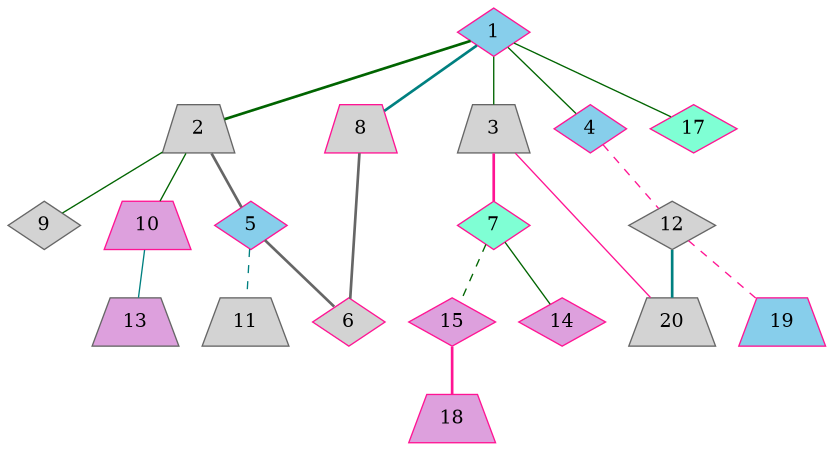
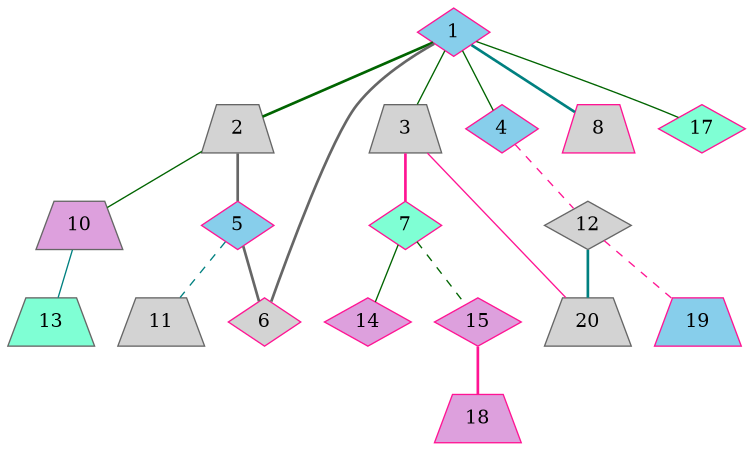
  graph {
    node [color=deeppink fillcolor=lightgrey shape=diamond style=filled]
    edge [color=darkgreen style=bold]
    1 [fillcolor=skyblue]
    2 [color=gray40 shape=trapezium]
    3 [color=gray40 shape=trapezium]
    4 [fillcolor=skyblue]
    6
    8 [shape=trapezium]
    17 [fillcolor=aquamarine]
    5 [fillcolor=skyblue]
-   9 [color=gray40]
-   10 [fillcolor=plum shape=trapezium]
+   10 [color=gray40 fillcolor=plum shape=trapezium]
    7 [fillcolor=aquamarine]
    20 [color=gray40 shape=trapezium]
    12 [color=gray40]
    11 [color=gray40 shape=trapezium]
-   13 [color=gray40 fillcolor=plum shape=trapezium]
+   13 [color=gray40 fillcolor=aquamarine shape=trapezium]
    14 [fillcolor=plum]
    15 [fillcolor=plum]
    19 [fillcolor=skyblue shape=trapezium]
    18 [fillcolor=plum shape=trapezium]
    1 -- 2
    1 -- 3 [style=solid]
    1 -- 4 [style=solid]
-   8 -- 6 [color=gray40]
+   1 -- 6 [color=gray40]
    1 -- 8 [color=teal]
    1 -- 17 [style=solid]
    2 -- 5 [color=gray40]
-   2 -- 9 [style=solid]
    2 -- 10 [style=solid]
    3 -- 7 [color=deeppink]
    3 -- 20 [color=deeppink style=solid]
    4 -- 12 [color=deeppink style=dashed]
    5 -- 6 [color=gray40]
    5 -- 11 [color=teal style=dashed]
    10 -- 13 [color=teal style=solid]
    7 -- 14 [style=solid]
    7 -- 15 [style=dashed]
    12 -- 20 [color=teal]
    12 -- 19 [color=deeppink style=dashed]
    15 -- 18 [color=deeppink]
  }
